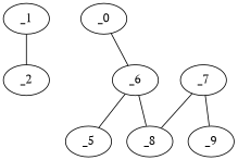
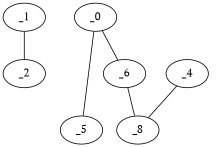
  graph {
    fontname="PT Serif"
    node [charge=0 chem=1 fontname="PT Serif" symbol="C  " x=4.5981 y=0.75]
    edge [fontname="PT Serif" valence=2]
    _1 [chem=2 symbol="O  " x=2]
    _2 [x=2.866 y=0.25]
    n3 [label=_0 y=0.25]
    _5 [chem=2 symbol="O  " y=-0.75]
    _6 [x=5.4641]
    _8 [chem=2 symbol="O  " x=7.1962]
-   _7 [x=6.3301 y=0.25]
-   _9 [x=6.3301 y=-0.75]
+   _7 [x=6.3301 y=0.25 label=_4]
    _1 -- _2
-   _6 -- _5
+   n3 -- _5
    n3 -- _6 [valence=1]
    _6 -- _8 [valence=1]
    _7 -- _8
-   _7 -- _9 [valence=1]
  }
